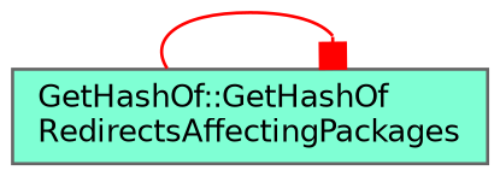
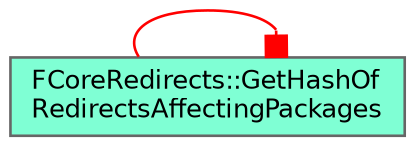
  digraph {
    rankdir=LR
-   n1 [color=gray40 fillcolor=aquamarine fontcolor=black fontname=Helvetica fontsize=10 height=0.2 label="GetHashOf::GetHashOf\lRedirectsAffectingPackages" shape=box style=filled width=0.4]
+   n1 [color=gray40 fillcolor=aquamarine fontcolor=black fontname=Helvetica fontsize=10 height=0.2 label="FCoreRedirects::GetHashOf\lRedirectsAffectingPackages" shape=box style=filled width=0.4]
    n1 -> n1 [color=red fontname=Helvetica fontsize=10 labelfontname=Helvetica labelfontsize=10 style=solid arrowhead=box]
  }
